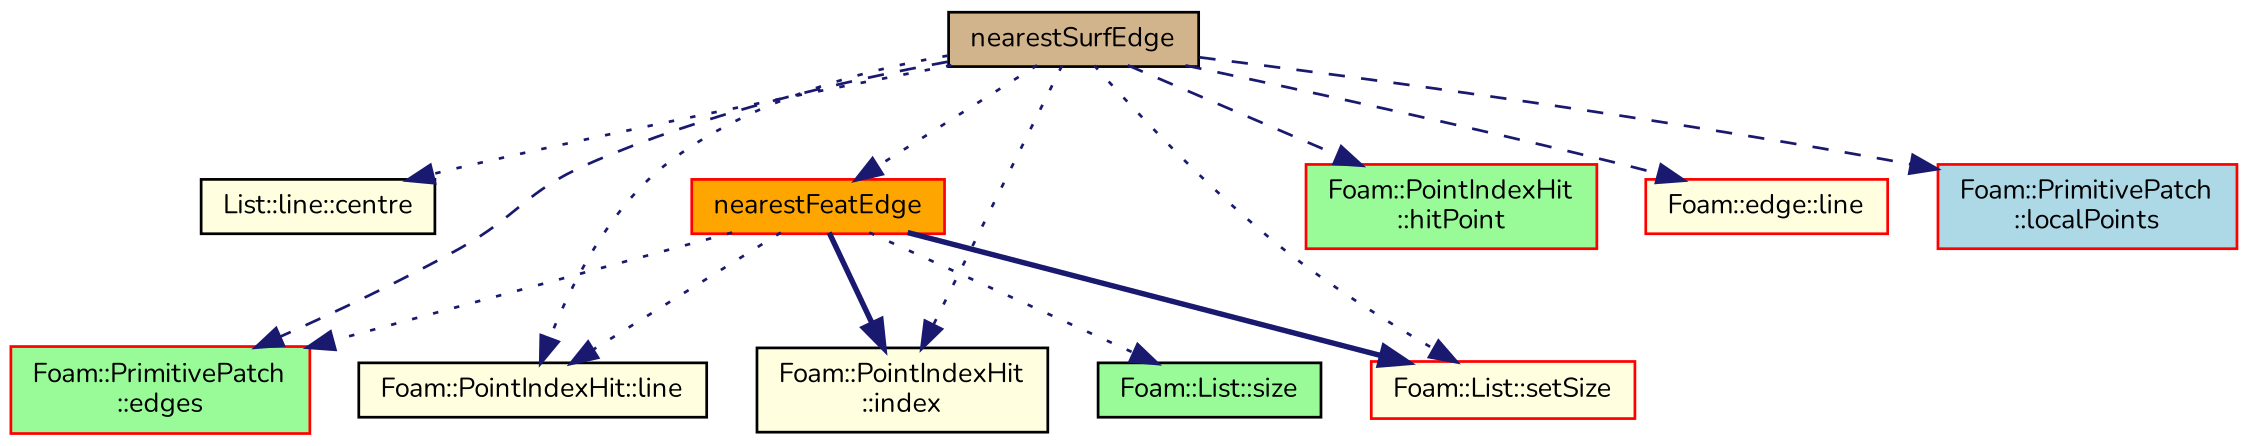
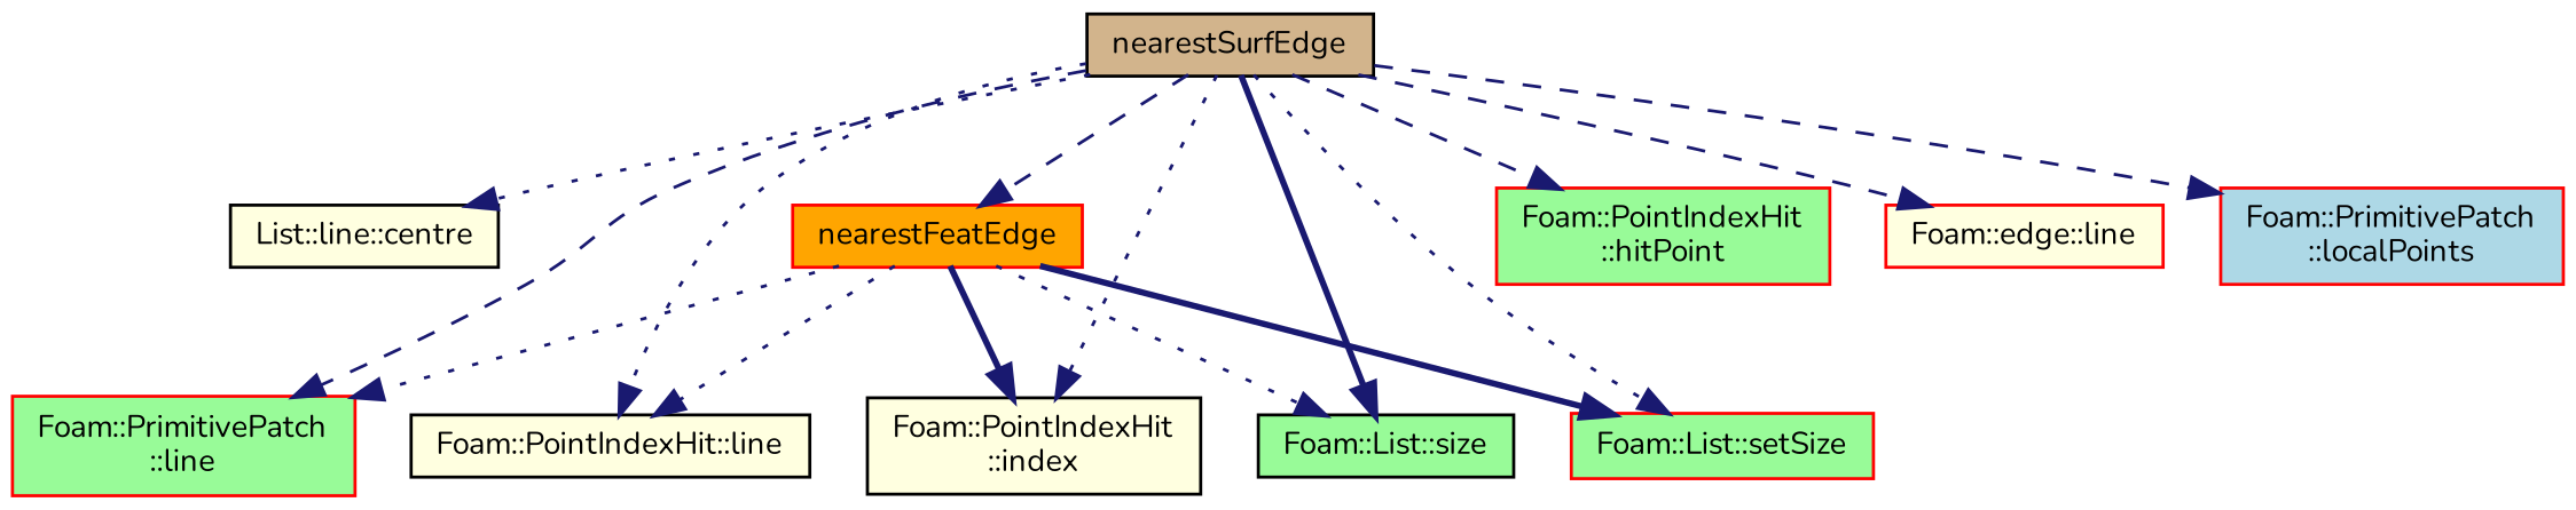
  digraph {
    fontname=Nunito
    rankdir=TB
    node [color=red fillcolor=lightyellow fontname=Nunito fontsize=10 shape=record style=filled]
    edge [color=midnightblue fontname=Nunito fontsize=10 labelfontname=Helvetica labelfontsize=10 style=dotted]
    n1 [color=black fillcolor=tan fontcolor=black height=0.2 label=nearestSurfEdge width=0.4]
    n2 [color=black height=0.2 label="List::line::centre" width=0.4]
-   n3 [fillcolor=palegreen height=0.2 label="Foam::PrimitivePatch\l::edges" width=0.4]
+   n3 [fillcolor=palegreen height=0.2 label="Foam::PrimitivePatch\l::line" width=0.4]
    n4 [color=black height=0.2 label="Foam::PointIndexHit::line" width=0.4]
    n5 [fillcolor=palegreen height=0.2 label="Foam::PointIndexHit\l::hitPoint" width=0.4]
    n6 [color=black height=0.2 label="Foam::PointIndexHit\l::index" width=0.4]
    n7 [height=0.2 label="Foam::edge::line" width=0.4]
    n8 [fillcolor=lightblue height=0.2 label="Foam::PrimitivePatch\l::localPoints" width=0.4]
    n9 [fillcolor=orange height=0.2 label=nearestFeatEdge width=0.4]
    n10 [color=black fillcolor=palegreen height=0.2 label="Foam::List::size" width=0.4]
-   n11 [height=0.2 label="Foam::List::setSize" width=0.4]
+   n11 [fillcolor=palegreen height=0.2 label="Foam::List::setSize" width=0.4]
    n1 -> n2
    n1 -> n3 [style=dashed]
    n1 -> n4
    n1 -> n5 [style=dashed]
    n1 -> n6
    n1 -> n7 [style=dashed]
    n1 -> n8 [style=dashed]
-   n1 -> n9
+   n1 -> n9 [style=dashed]
+   n1 -> n10 [style=bold]
    n1 -> n11
    n9 -> n3
    n9 -> n4
    n9 -> n6 [style=bold]
    n9 -> n10
    n9 -> n11 [style=bold]
  }
